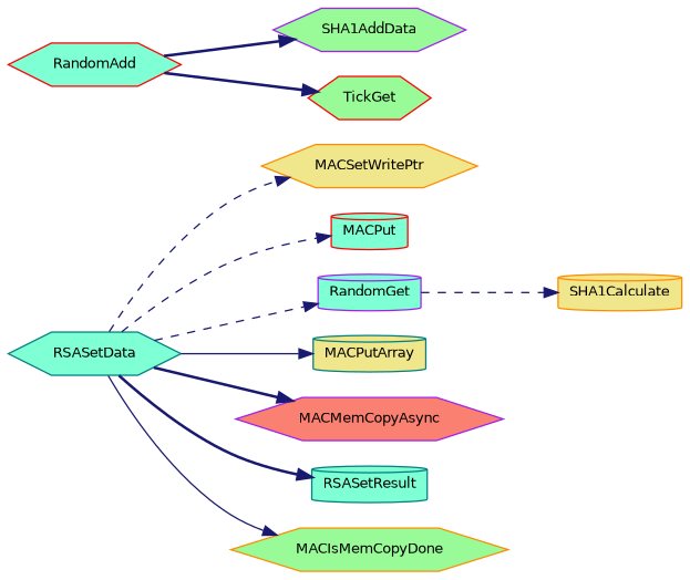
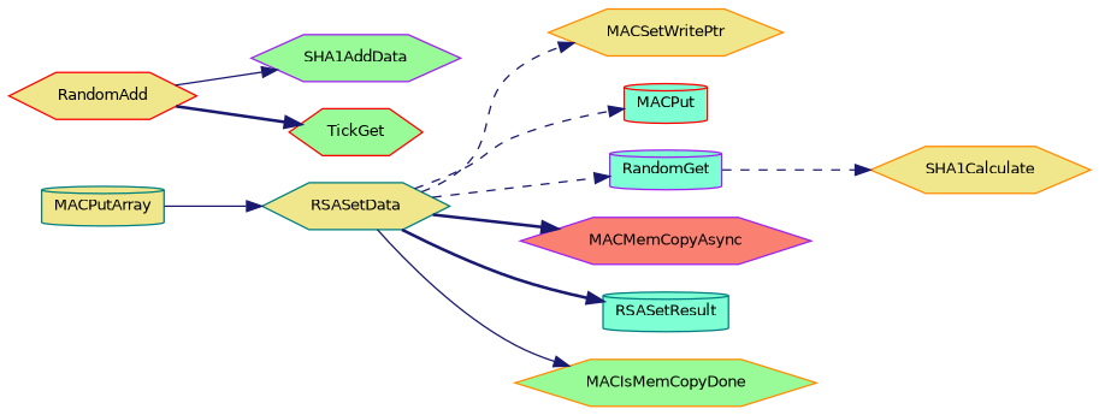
  digraph {
    rankdir=LR
    node [color=teal fillcolor=aquamarine fontname=Helvetica fontsize=10 shape=hexagon style=filled]
    edge [color=midnightblue fontname=Helvetica fontsize=10 labelfontname=Helvetica labelfontsize=10 style=dashed]
-   n1 [fontcolor=black height=0.2 label=RSASetData width=0.4]
+   n1 [fillcolor=khaki fontcolor=black height=0.2 label=RSASetData width=0.4]
    n2 [color=darkorange fillcolor=khaki height=0.2 label=MACSetWritePtr width=0.4]
    n3 [color=red height=0.2 label=MACPut shape=cylinder width=0.4]
    n4 [color=purple height=0.2 label=RandomGet shape=cylinder width=0.4]
    n5 [fillcolor=khaki height=0.2 label=MACPutArray shape=cylinder width=0.4]
    n6 [color=purple fillcolor=salmon height=0.2 label=MACMemCopyAsync width=0.4]
    n7 [height=0.2 label=RSASetResult shape=cylinder width=0.4]
    n8 [color=darkorange fillcolor=palegreen height=0.2 label=MACIsMemCopyDone width=0.4]
-   n9 [color=darkorange fillcolor=khaki height=0.2 label=SHA1Calculate shape=cylinder width=0.4]
-   n10 [color=red height=0.2 label=RandomAdd width=0.4]
+   n9 [color=darkorange fillcolor=khaki height=0.2 label=SHA1Calculate width=0.4]
+   n10 [color=red fillcolor=khaki height=0.2 label=RandomAdd width=0.4]
    n11 [color=purple fillcolor=palegreen height=0.2 label=SHA1AddData width=0.4]
    n12 [color=red fillcolor=palegreen height=0.2 label=TickGet width=0.4]
    n1 -> n2
    n1 -> n3
    n1 -> n4
-   n1 -> n5 [style=solid]
+   n5 -> n1 [style=solid]
    n1 -> n6 [style=bold]
    n1 -> n7 [style=bold]
    n1 -> n8 [style=solid]
    n4 -> n9
-   n10 -> n11 [style=bold]
+   n10 -> n11 [style=solid]
    n10 -> n12 [style=bold]
  }
